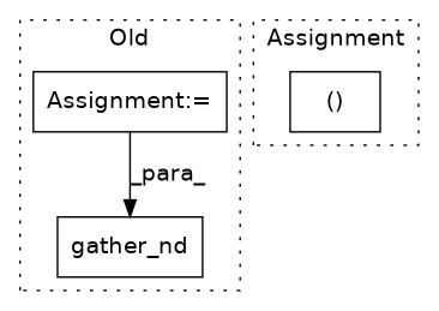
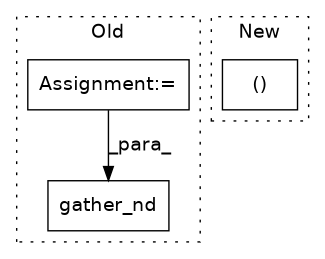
  digraph {
    fontname="DejaVu Sans"
    node [shape=box fontname="DejaVu Sans"]
    n1 [a=32 l="10,1" label=gather_nd s="11774,11798"]
    n2 [a=7 l=1 label="Assignment:=" s=11550]
    n3 [a=106 l=29 label="()" s=11896]
    subgraph cluster_1 {
      label=Old
      style=dotted
      n1
      n2
    }
    subgraph cluster_2 {
-     label=Assignment
+     label=New
      style=dotted
      n3
    }
    n2 -> n1 [label=_para_ fontname="DejaVu Sans"]
  }
